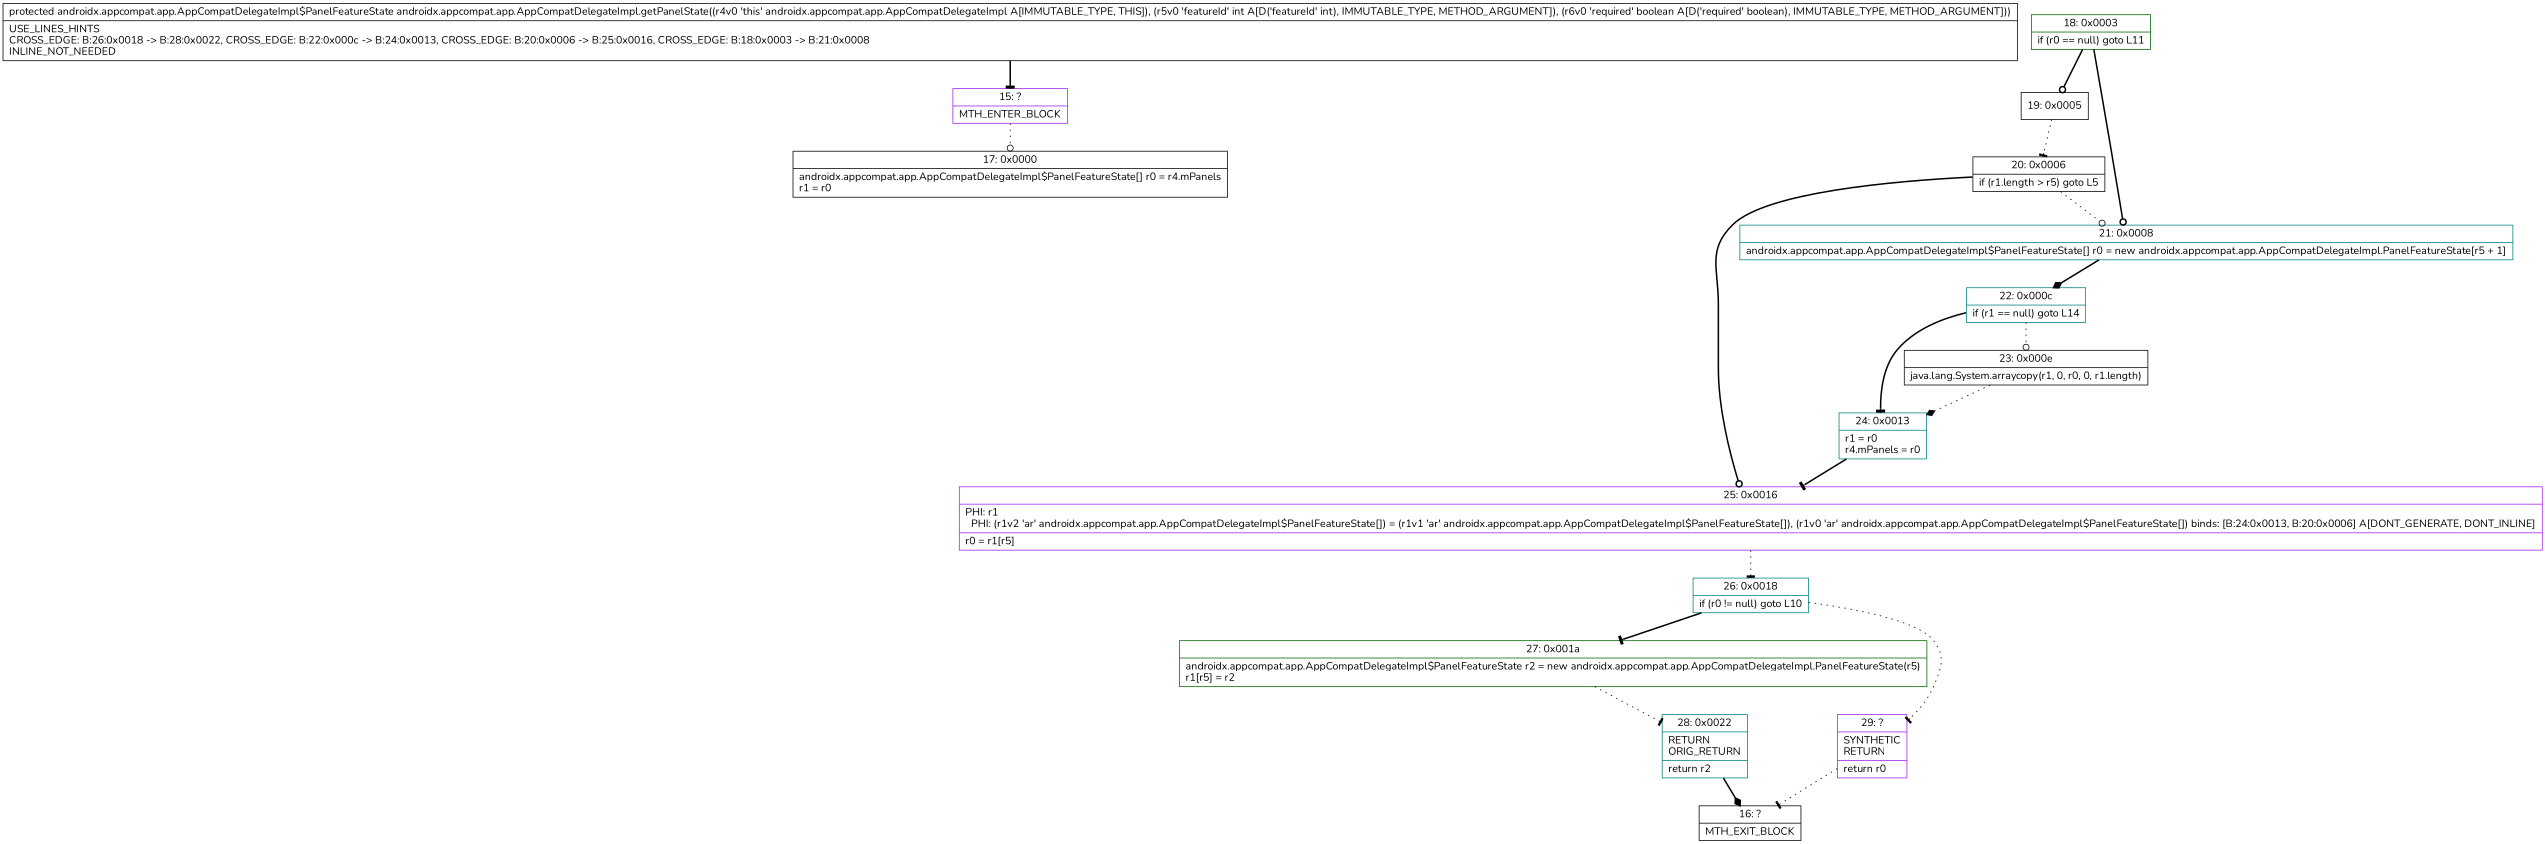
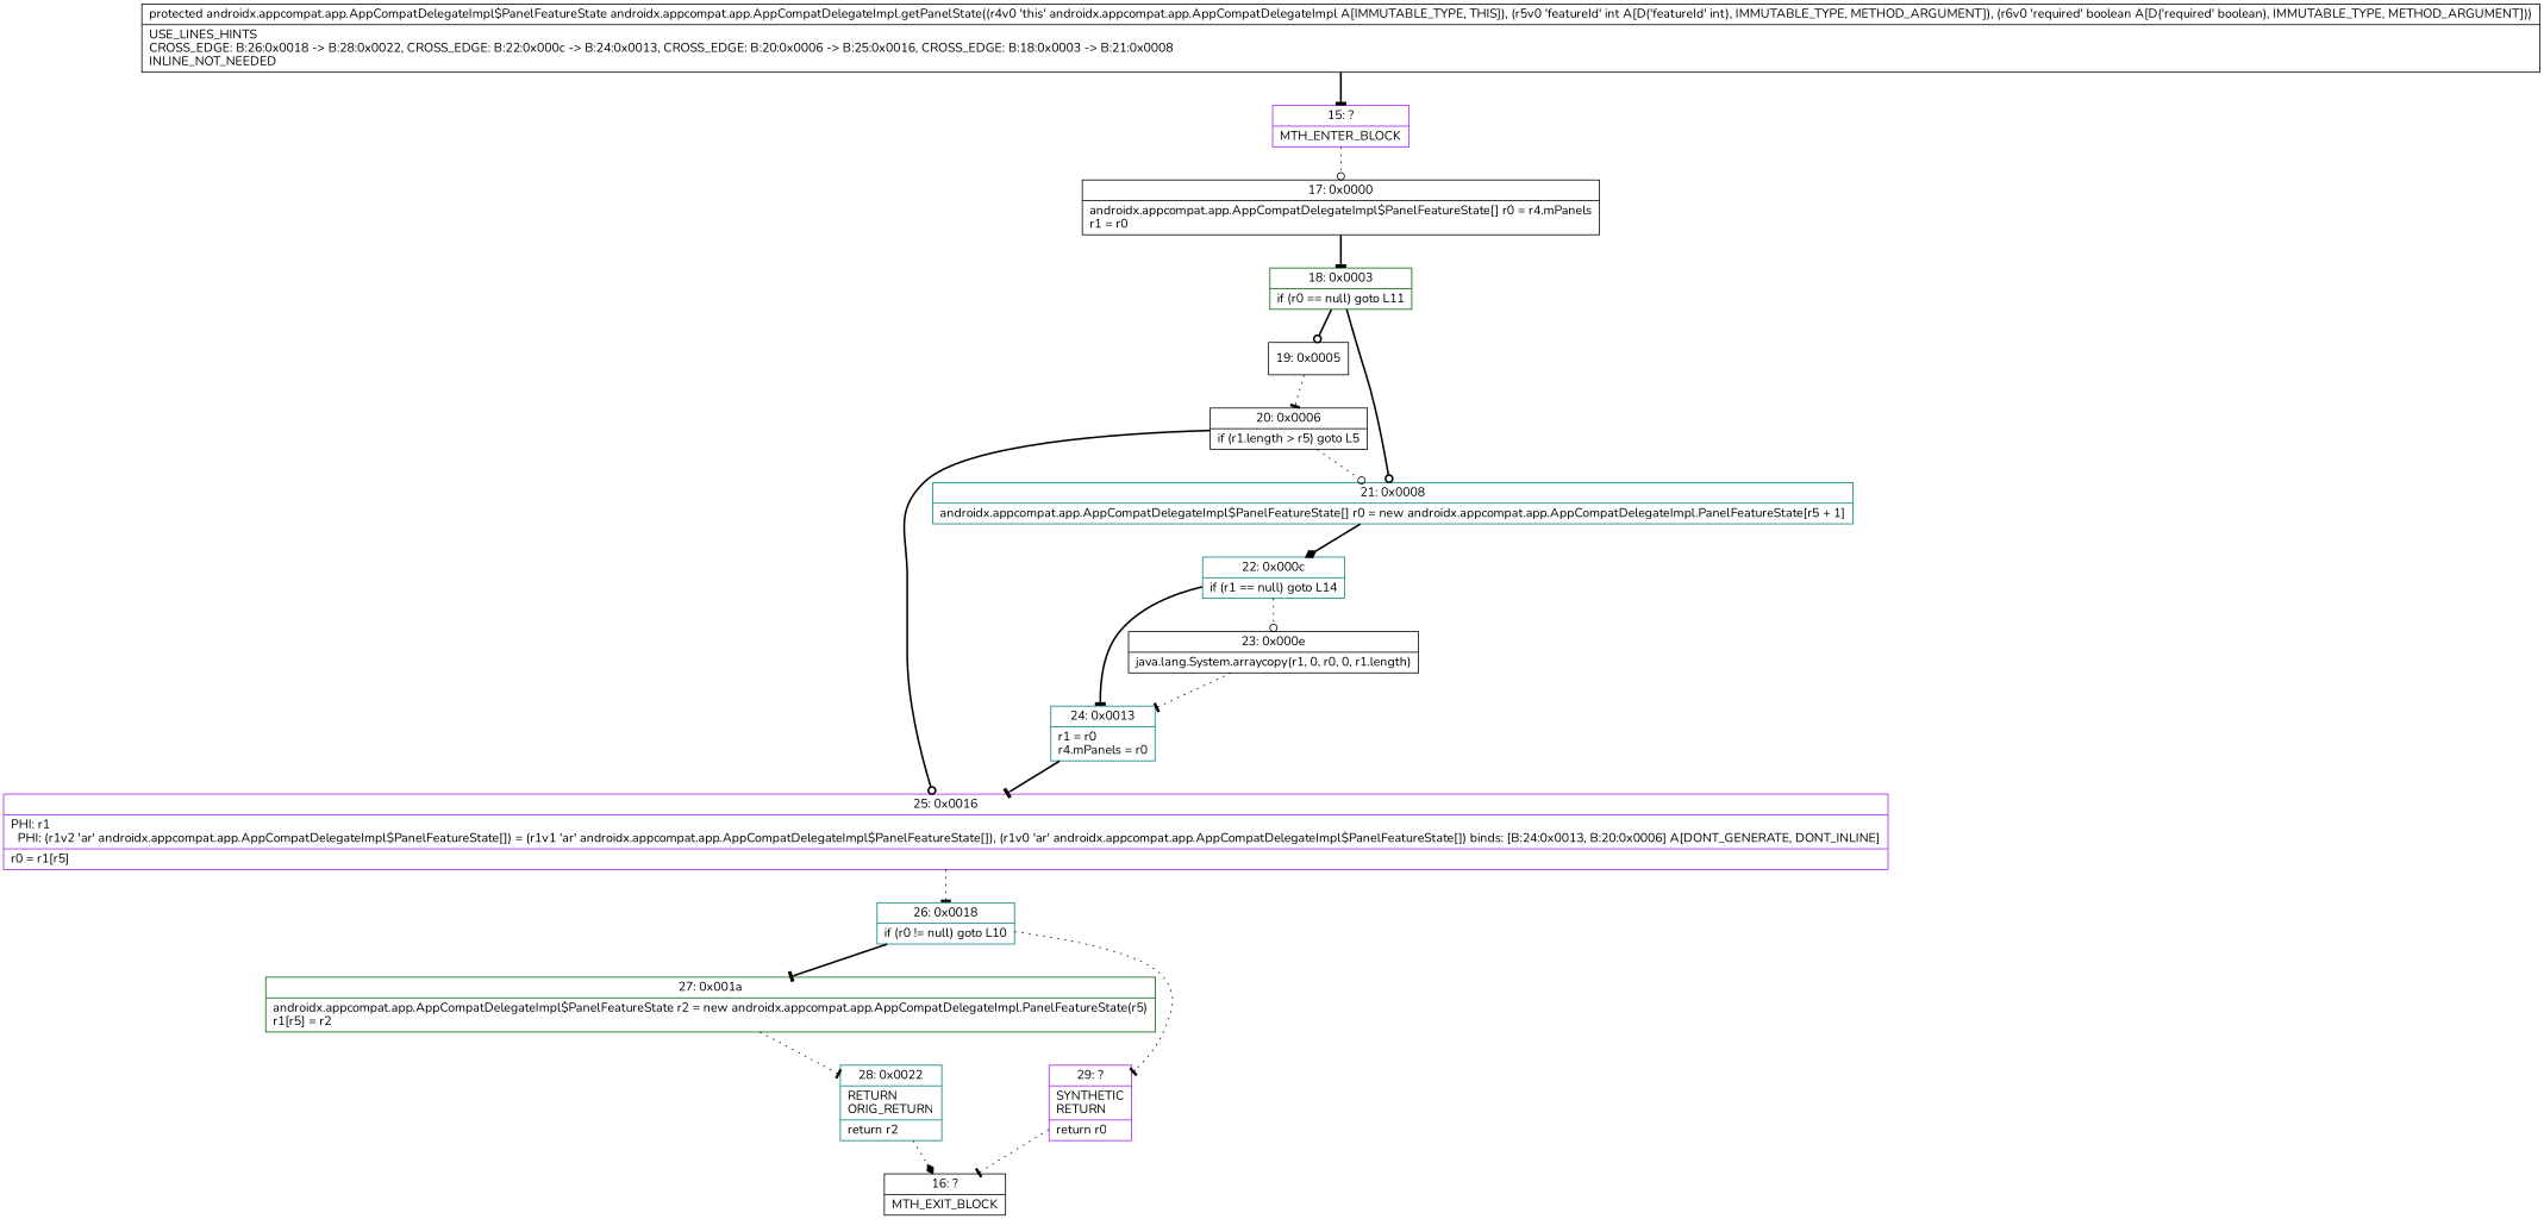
  digraph {
    fontname=Nunito
    node [color=black fontname=Nunito shape=record]
    edge [arrowhead=tee fontname=Nunito style=dotted]
    n1 [color=purple label="{15\:\ ?|MTH_ENTER_BLOCK\l}"]
    n2 [label="{17\:\ 0x0000|androidx.appcompat.app.AppCompatDelegateImpl$PanelFeatureState[] r0 = r4.mPanels\lr1 = r0\l}"]
    n3 [color=darkgreen label="{18\:\ 0x0003|if (r0 == null) goto L11\l}"]
    n4 [label="{19\:\ 0x0005}"]
    n5 [color=teal label="{21\:\ 0x0008|androidx.appcompat.app.AppCompatDelegateImpl$PanelFeatureState[] r0 = new androidx.appcompat.app.AppCompatDelegateImpl.PanelFeatureState[r5 + 1]\l}"]
    n6 [label="{20\:\ 0x0006|if (r1.length \> r5) goto L5\l}"]
    n7 [color=teal label="{22\:\ 0x000c|if (r1 == null) goto L14\l}"]
    n8 [color=purple label="{25\:\ 0x0016|PHI: r1 \l  PHI: (r1v2 'ar' androidx.appcompat.app.AppCompatDelegateImpl$PanelFeatureState[]) = (r1v1 'ar' androidx.appcompat.app.AppCompatDelegateImpl$PanelFeatureState[]), (r1v0 'ar' androidx.appcompat.app.AppCompatDelegateImpl$PanelFeatureState[]) binds: [B:24:0x0013, B:20:0x0006] A[DONT_GENERATE, DONT_INLINE]\l|r0 = r1[r5]\l}"]
    n9 [color=teal label="{26\:\ 0x0018|if (r0 != null) goto L10\l}"]
    n10 [color=darkgreen label="{27\:\ 0x001a|androidx.appcompat.app.AppCompatDelegateImpl$PanelFeatureState r2 = new androidx.appcompat.app.AppCompatDelegateImpl.PanelFeatureState(r5)\lr1[r5] = r2\l}"]
    n11 [color=purple label="{29\:\ ?|SYNTHETIC\lRETURN\l|return r0\l}"]
    n12 [color=teal label="{28\:\ 0x0022|RETURN\lORIG_RETURN\l|return r2\l}"]
    n13 [label="{16\:\ ?|MTH_EXIT_BLOCK\l}"]
    n14 [label="{23\:\ 0x000e|java.lang.System.arraycopy(r1, 0, r0, 0, r1.length)\l}"]
    n15 [color=teal label="{24\:\ 0x0013|r1 = r0\lr4.mPanels = r0\l}"]
    n16 [label="{protected androidx.appcompat.app.AppCompatDelegateImpl$PanelFeatureState androidx.appcompat.app.AppCompatDelegateImpl.getPanelState((r4v0 'this' androidx.appcompat.app.AppCompatDelegateImpl A[IMMUTABLE_TYPE, THIS]), (r5v0 'featureId' int A[D('featureId' int), IMMUTABLE_TYPE, METHOD_ARGUMENT]), (r6v0 'required' boolean A[D('required' boolean), IMMUTABLE_TYPE, METHOD_ARGUMENT]))  | USE_LINES_HINTS\lCROSS_EDGE: B:26:0x0018 \-\> B:28:0x0022, CROSS_EDGE: B:22:0x000c \-\> B:24:0x0013, CROSS_EDGE: B:20:0x0006 \-\> B:25:0x0016, CROSS_EDGE: B:18:0x0003 \-\> B:21:0x0008\lINLINE_NOT_NEEDED\l}"]
    n1 -> n2 [arrowhead=odot]
+   n2 -> n3 [style=bold]
    n3 -> n4 [arrowhead=odot style=bold]
    n3 -> n5 [arrowhead=odot style=bold]
    n4 -> n6
    n5 -> n7 [arrowhead=diamond style=bold]
    n6 -> n5 [arrowhead=odot]
    n6 -> n8 [arrowhead=odot style=bold]
    n7 -> n14 [arrowhead=odot]
    n7 -> n15 [style=bold]
    n8 -> n9
    n9 -> n10 [style=bold]
    n9 -> n11
    n10 -> n12
    n11 -> n13
-   n12 -> n13 [arrowhead=diamond style=bold]
-   n14 -> n15 [arrowhead=diamond]
+   n12 -> n13 [arrowhead=diamond]
+   n14 -> n15
    n15 -> n8 [style=bold]
    n16 -> n1 [style=bold]
  }
